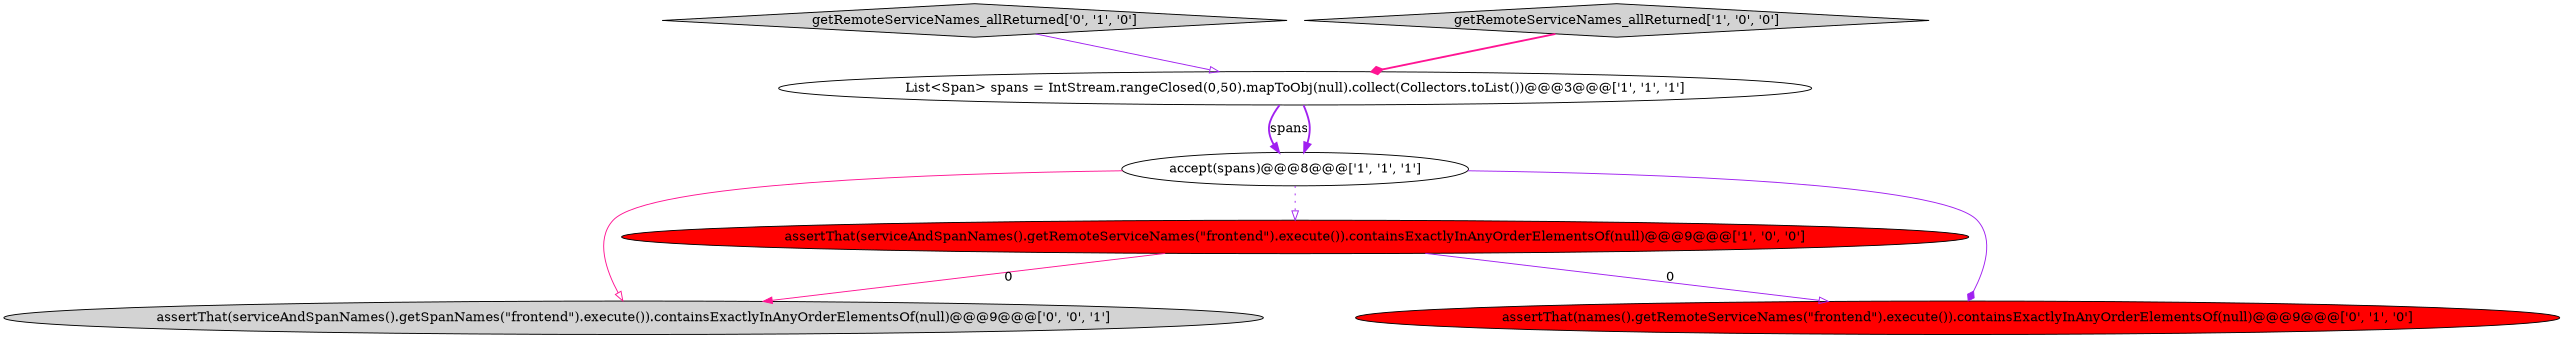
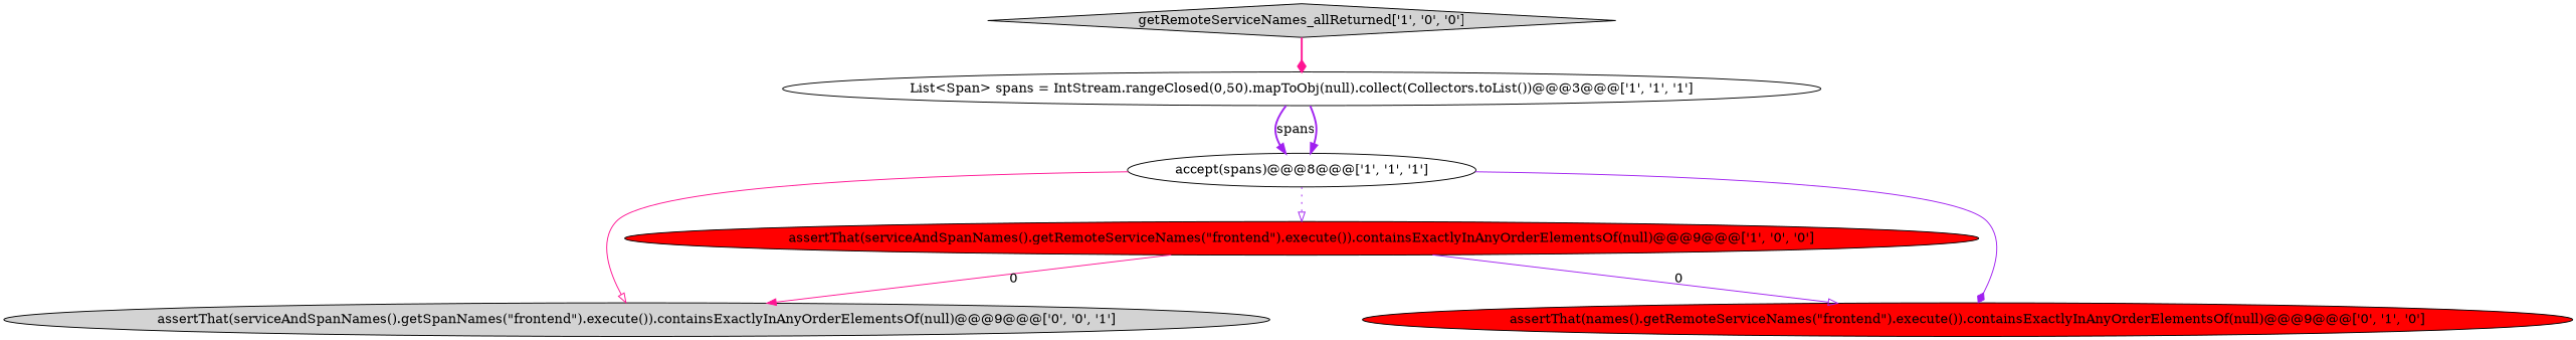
  digraph {
    node [fillcolor=lightgray shape=ellipse style=filled]
    edge [arrowhead=onormal color=purple style=solid]
    n1 [fillcolor=white label="accept(spans)@@@8@@@['1', '1', '1']"]
    n2 [label="assertThat(serviceAndSpanNames().getSpanNames(\"frontend\").execute()).containsExactlyInAnyOrderElementsOf(null)@@@9@@@['0', '0', '1']"]
    n3 [fillcolor=red label="assertThat(serviceAndSpanNames().getRemoteServiceNames(\"frontend\").execute()).containsExactlyInAnyOrderElementsOf(null)@@@9@@@['1', '0', '0']"]
    n4 [fillcolor=red label="assertThat(names().getRemoteServiceNames(\"frontend\").execute()).containsExactlyInAnyOrderElementsOf(null)@@@9@@@['0', '1', '0']"]
-   n5 [label="getRemoteServiceNames_allReturned['0', '1', '0']" shape=diamond]
    n6 [fillcolor=white label="List<Span> spans = IntStream.rangeClosed(0,50).mapToObj(null).collect(Collectors.toList())@@@3@@@['1', '1', '1']"]
    n7 [label="getRemoteServiceNames_allReturned['1', '0', '0']" shape=diamond]
    n1 -> n2 [color=deeppink]
    n1 -> n3 [style=dotted]
    n1 -> n4 [arrowhead=diamond]
    n3 -> n2 [arrowhead=normal color=deeppink label=0]
    n3 -> n4 [label=0]
-   n5 -> n6
    n6 -> n1 [arrowhead=normal label=spans style=bold]
    n6 -> n1 [arrowhead=normal style=bold]
    n7 -> n6 [arrowhead=diamond color=deeppink style=bold]
  }
